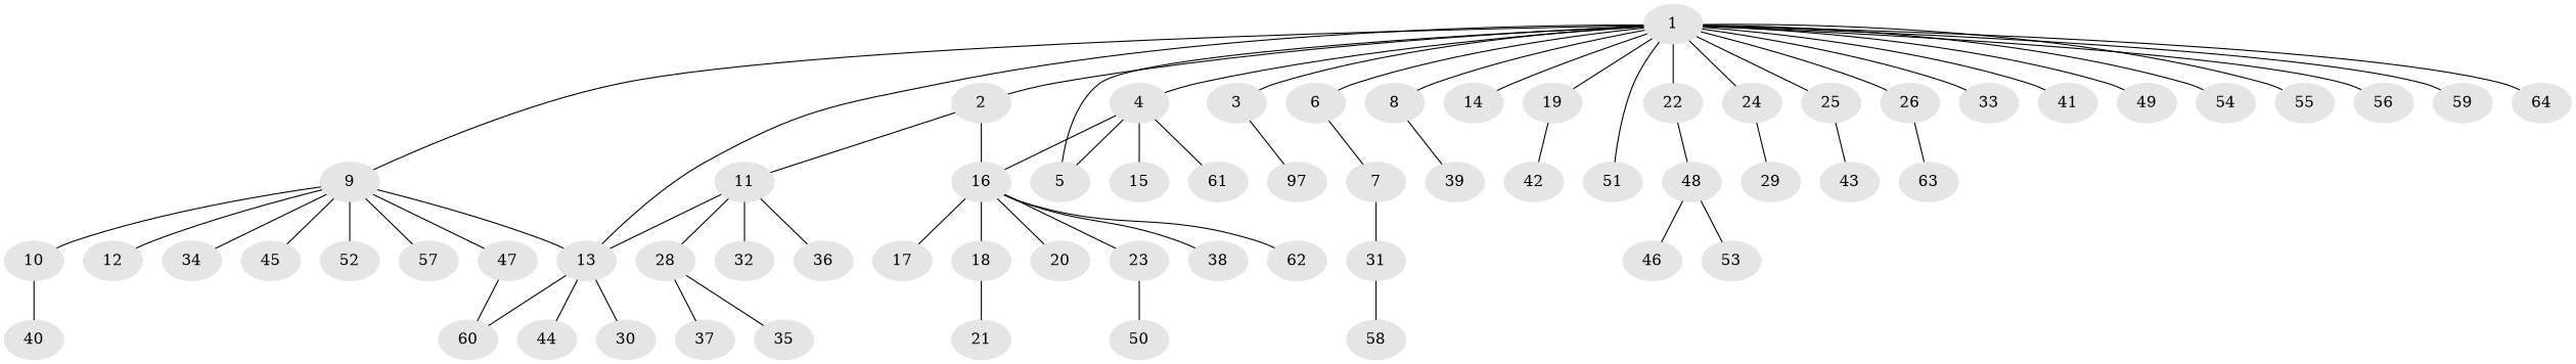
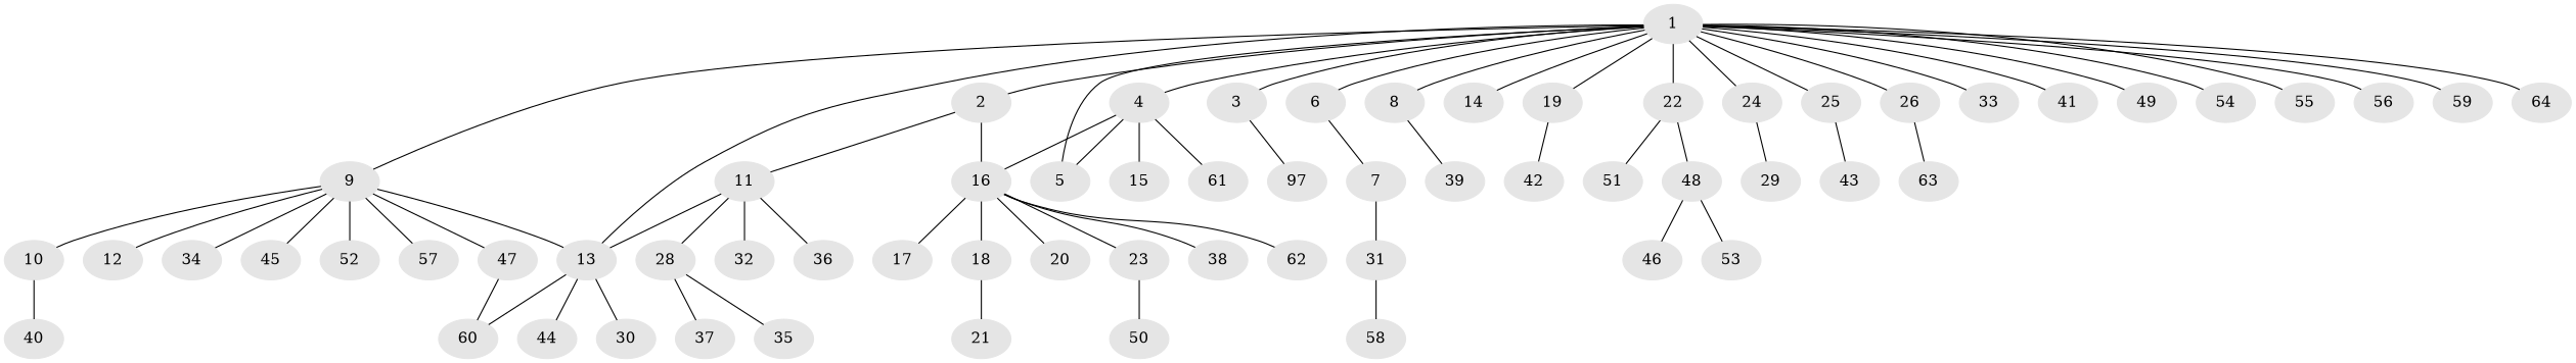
  graph {
    node [color=gray90 style=filled]
    1
    2
    3
    4
    5
    6
    8
    9
    13
    14
    19
    22
    24
    25
    26
    33
    41
    49
    51
    54
    55
    56
    59
    64
    11
    16
    n27 [label=97]
    15
    61
    7
    39
    10
    12
    34
    45
    47
    52
    57
    30
    44
    60
    42
    48
    29
    43
    63
    28
    32
    36
    17
    18
    20
    23
    38
    62
    31
    58
    40
    35
    37
    21
    50
    46
    53
    1 -- 2
    1 -- 3
    1 -- 4
    1 -- 5
    1 -- 6
    1 -- 8
    1 -- 9
    1 -- 13
    1 -- 14
    1 -- 19
    1 -- 22
    1 -- 24
    1 -- 25
    1 -- 26
    1 -- 33
    1 -- 41
    1 -- 49
-   1 -- 51
+   22 -- 51
    1 -- 54
    1 -- 55
    1 -- 56
    1 -- 59
    1 -- 64
    2 -- 11
    2 -- 16
    3 -- n27
    4 -- 5
    4 -- 16
    4 -- 15
    4 -- 61
    6 -- 7
    8 -- 39
    9 -- 13
    9 -- 10
    9 -- 12
    9 -- 34
    9 -- 45
    9 -- 47
    9 -- 52
    9 -- 57
    13 -- 30
    13 -- 44
    13 -- 60
    19 -- 42
    22 -- 48
    24 -- 29
    25 -- 43
    26 -- 63
    11 -- 13
    11 -- 28
    11 -- 32
    11 -- 36
    16 -- 17
    16 -- 18
    16 -- 20
    16 -- 23
    16 -- 38
    16 -- 62
    7 -- 31
    10 -- 40
    47 -- 60
    48 -- 46
    48 -- 53
    28 -- 35
    28 -- 37
    18 -- 21
    23 -- 50
    31 -- 58
  }
